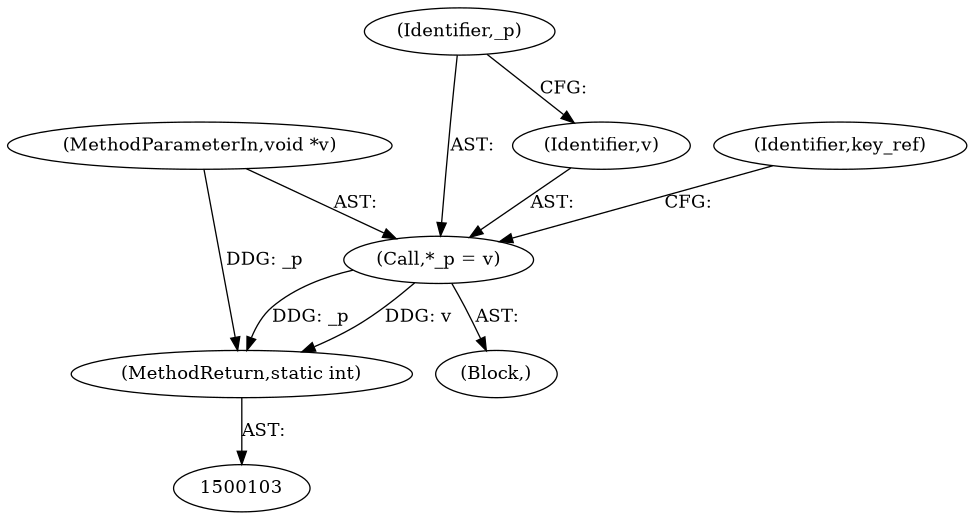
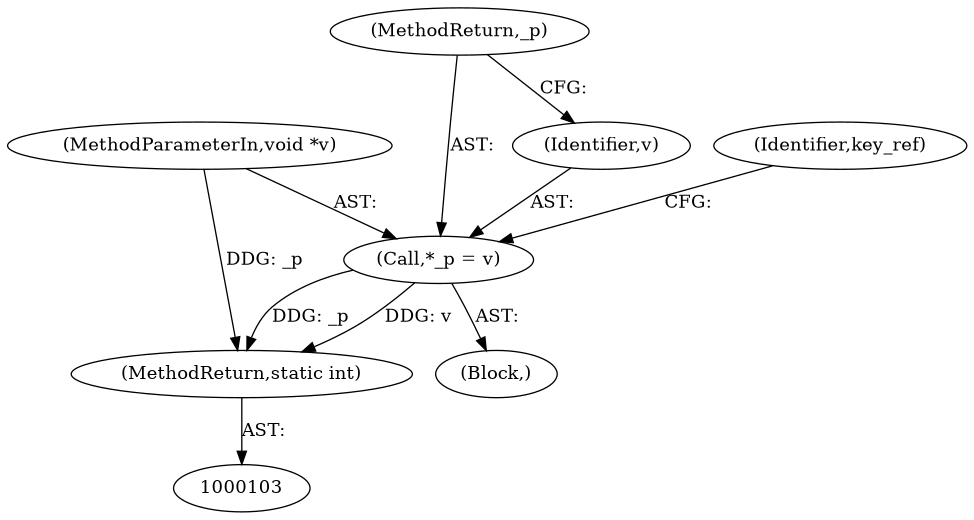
  digraph {
    n1 [label="(Call,*_p = v)"]
    n2 [label="(MethodReturn,static int)"]
    n3 [label="(Block,)"]
    n4 [label="(Identifier,v)"]
-   1000103 [label=1500103]
+   1000103
    n6 [label="(MethodParameterIn,void *v)"]
-   n7 [label="(Identifier,_p)"]
+   n7 [label="(MethodReturn,_p)"]
    n8 [label="(Identifier,key_ref)"]
    n1 -> n2 [label="DDG: v"]
    n1 -> n2 [label="DDG: _p"]
    n1 -> n3 [label="AST: "]
    n2 -> 1000103 [label="AST: "]
    n4 -> n1 [label="AST: "]
    n6 -> n1 [label="AST: "]
    n6 -> n2 [label="DDG: _p"]
    n7 -> n1 [label="AST: "]
    n7 -> n4 [label="CFG: "]
    n8 -> n1 [label="CFG: "]
  }
